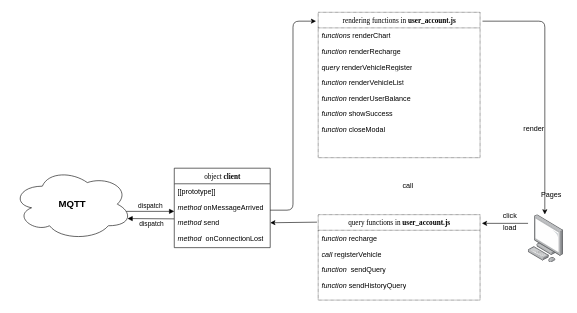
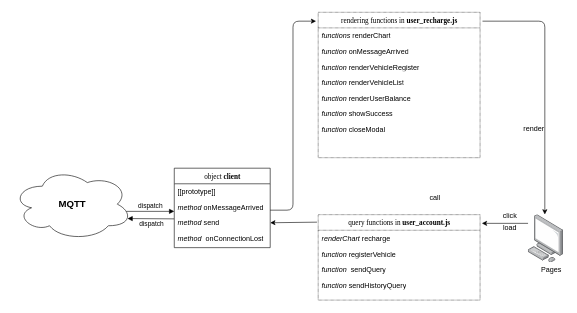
  <mxCell id="0" />
  <mxCell id="1" parent="0" />
  <mxCell id="2" value="&lt;b&gt;&lt;font style=&quot;font-size: 16px&quot;&gt;MQTT&lt;/font&gt;&lt;/b&gt;" style="ellipse;shape=cloud;whiteSpace=wrap;html=1;" vertex="1" parent="1"><mxGeometry x="20" y="280" width="200" height="120" as="geometry" /></mxCell>
  <mxCell id="3" value="dispatch" style="html=1;verticalAlign=bottom;endArrow=block;" edge="1" parent="1"><mxGeometry width="80" relative="1" as="geometry"><mxPoint x="210" y="352" as="sourcePoint" /><mxPoint x="290" y="352" as="targetPoint" /></mxGeometry></mxCell>
  <mxCell id="4" value="dispatch" style="html=1;verticalAlign=bottom;endArrow=block;entryX=0.96;entryY=0.7;entryDx=0;entryDy=0;entryPerimeter=0;" edge="1" parent="1" target="2"><mxGeometry x="-0.023" y="18" width="80" relative="1" as="geometry"><mxPoint x="290" y="364.5" as="sourcePoint" /><mxPoint x="300" y="362" as="targetPoint" /><mxPoint as="offset" /></mxGeometry></mxCell>
  <mxCell id="5" value="" style="points=[];aspect=fixed;html=1;align=center;shadow=0;dashed=0;image;image=img/lib/allied_telesis/computer_and_terminals/Personal_Computer.svg;dashPattern=1 1;" vertex="1" parent="1"><mxGeometry x="880" y="357.5" width="59.03" height="80" as="geometry" /></mxCell>
- <mxCell id="6" value="Pages" style="text;html=1;strokeColor=none;fillColor=none;align=center;verticalAlign=middle;whiteSpace=wrap;rounded=0;dashed=1;dashPattern=1 1;" vertex="1" parent="1"><mxGeometry x="899.03" y="315" width="40" height="20" as="geometry" /></mxCell>
- <mxCell id="7" value="&lt;span style=&quot;font-weight: 400&quot;&gt;rendering functions in&lt;/span&gt; user_account.js" style="swimlane;html=1;fontStyle=1;align=center;verticalAlign=top;childLayout=stackLayout;horizontal=1;startSize=26;horizontalStack=0;resizeParent=1;resizeLast=0;collapsible=1;marginBottom=0;swimlaneFillColor=#ffffff;rounded=0;shadow=0;comic=0;labelBackgroundColor=none;strokeWidth=1;fillColor=none;fontFamily=Verdana;fontSize=12;dashed=1;dashPattern=1 1;" vertex="1" parent="1"><mxGeometry x="530" y="20" width="270" height="242.5" as="geometry" /></mxCell>
+ <mxCell id="6" value="Pages" style="text;html=1;strokeColor=none;fillColor=none;align=center;verticalAlign=middle;whiteSpace=wrap;rounded=0;dashed=1;dashPattern=1 1;" vertex="1" parent="1"><mxGeometry x="899.03" y="440" width="40" height="20" as="geometry" /></mxCell>
+ <mxCell id="7" value="&lt;span style=&quot;font-weight: 400&quot;&gt;rendering functions in&lt;/span&gt; user_recharge.js" style="swimlane;html=1;fontStyle=1;align=center;verticalAlign=top;childLayout=stackLayout;horizontal=1;startSize=26;horizontalStack=0;resizeParent=1;resizeLast=0;collapsible=1;marginBottom=0;swimlaneFillColor=#ffffff;rounded=0;shadow=0;comic=0;labelBackgroundColor=none;strokeWidth=1;fillColor=none;fontFamily=Verdana;fontSize=12;dashed=1;dashPattern=1 1;" vertex="1" parent="1"><mxGeometry x="530" y="20" width="270" height="242.5" as="geometry" /></mxCell>
  <mxCell id="8" value="&lt;i&gt;functions&lt;/i&gt; renderChart" style="text;html=1;strokeColor=none;fillColor=none;align=left;verticalAlign=top;spacingLeft=4;spacingRight=4;whiteSpace=wrap;overflow=hidden;rotatable=0;points=[[0,0.5],[1,0.5]];portConstraint=eastwest;dashed=1;dashPattern=1 1;" vertex="1" parent="7"><mxGeometry y="26" width="270" height="26" as="geometry" /></mxCell>
- <mxCell id="9" value="&lt;i&gt;function&lt;/i&gt; renderRecharge" style="text;html=1;strokeColor=none;fillColor=none;align=left;verticalAlign=top;spacingLeft=4;spacingRight=4;whiteSpace=wrap;overflow=hidden;rotatable=0;points=[[0,0.5],[1,0.5]];portConstraint=eastwest;" vertex="1" parent="7"><mxGeometry y="52" width="270" height="26" as="geometry" /></mxCell>
- <mxCell id="10" value="&lt;i&gt;query &lt;/i&gt;renderVehicleRegister" style="text;html=1;strokeColor=none;fillColor=none;align=left;verticalAlign=top;spacingLeft=4;spacingRight=4;whiteSpace=wrap;overflow=hidden;rotatable=0;points=[[0,0.5],[1,0.5]];portConstraint=eastwest;" vertex="1" parent="7"><mxGeometry y="78" width="270" height="26" as="geometry" /></mxCell>
+ <mxCell id="9" value="&lt;i&gt;function&lt;/i&gt; onMessageArrived" style="text;html=1;strokeColor=none;fillColor=none;align=left;verticalAlign=top;spacingLeft=4;spacingRight=4;whiteSpace=wrap;overflow=hidden;rotatable=0;points=[[0,0.5],[1,0.5]];portConstraint=eastwest;" vertex="1" parent="7"><mxGeometry y="52" width="270" height="26" as="geometry" /></mxCell>
+ <mxCell id="10" value="&lt;i&gt;function &lt;/i&gt;renderVehicleRegister" style="text;html=1;strokeColor=none;fillColor=none;align=left;verticalAlign=top;spacingLeft=4;spacingRight=4;whiteSpace=wrap;overflow=hidden;rotatable=0;points=[[0,0.5],[1,0.5]];portConstraint=eastwest;" vertex="1" parent="7"><mxGeometry y="78" width="270" height="26" as="geometry" /></mxCell>
  <mxCell id="11" value="&lt;i&gt;function &lt;/i&gt;renderVehicleList" style="text;html=1;strokeColor=none;fillColor=none;align=left;verticalAlign=top;spacingLeft=4;spacingRight=4;whiteSpace=wrap;overflow=hidden;rotatable=0;points=[[0,0.5],[1,0.5]];portConstraint=eastwest;" vertex="1" parent="7"><mxGeometry y="104" width="270" height="26" as="geometry" /></mxCell>
  <mxCell id="12" value="&lt;i&gt;function &lt;/i&gt;renderUserBalance" style="text;html=1;strokeColor=none;fillColor=none;align=left;verticalAlign=top;spacingLeft=4;spacingRight=4;whiteSpace=wrap;overflow=hidden;rotatable=0;points=[[0,0.5],[1,0.5]];portConstraint=eastwest;" vertex="1" parent="7"><mxGeometry y="130" width="270" height="26" as="geometry" /></mxCell>
  <mxCell id="13" value="&lt;i&gt;function &lt;/i&gt;showSuccess" style="text;html=1;strokeColor=none;fillColor=none;align=left;verticalAlign=top;spacingLeft=4;spacingRight=4;whiteSpace=wrap;overflow=hidden;rotatable=0;points=[[0,0.5],[1,0.5]];portConstraint=eastwest;" vertex="1" parent="7"><mxGeometry y="156" width="270" height="26" as="geometry" /></mxCell>
  <mxCell id="14" value="&lt;i&gt;function &lt;/i&gt;closeModal" style="text;html=1;strokeColor=none;fillColor=none;align=left;verticalAlign=top;spacingLeft=4;spacingRight=4;whiteSpace=wrap;overflow=hidden;rotatable=0;points=[[0,0.5],[1,0.5]];portConstraint=eastwest;" vertex="1" parent="7"><mxGeometry y="182" width="270" height="26" as="geometry" /></mxCell>
  <mxCell id="15" value="" style="edgeStyle=segmentEdgeStyle;endArrow=classic;html=1;exitX=1.015;exitY=0.061;exitDx=0;exitDy=0;exitPerimeter=0;entryX=0.474;entryY=-0.004;entryDx=0;entryDy=0;entryPerimeter=0;" edge="1" parent="1" source="7" target="5"><mxGeometry width="50" height="50" relative="1" as="geometry"><mxPoint x="440" y="500" as="sourcePoint" /><mxPoint x="490" y="450" as="targetPoint" /></mxGeometry></mxCell>
  <mxCell id="16" value="&lt;span style=&quot;font-weight: 400&quot;&gt;query functions in&lt;/span&gt; user_account.js" style="swimlane;html=1;fontStyle=1;align=center;verticalAlign=top;childLayout=stackLayout;horizontal=1;startSize=26;horizontalStack=0;resizeParent=1;resizeLast=0;collapsible=1;marginBottom=0;swimlaneFillColor=#ffffff;rounded=0;shadow=0;comic=0;labelBackgroundColor=none;strokeWidth=1;fillColor=none;fontFamily=Verdana;fontSize=12;dashed=1;dashPattern=1 1;" vertex="1" parent="1"><mxGeometry x="530" y="357.5" width="270" height="142.5" as="geometry" /></mxCell>
- <mxCell id="17" value="&lt;i&gt;function&lt;/i&gt; recharge" style="text;html=1;strokeColor=none;fillColor=none;align=left;verticalAlign=top;spacingLeft=4;spacingRight=4;whiteSpace=wrap;overflow=hidden;rotatable=0;points=[[0,0.5],[1,0.5]];portConstraint=eastwest;dashed=1;dashPattern=1 1;" vertex="1" parent="16"><mxGeometry y="26" width="270" height="26" as="geometry" /></mxCell>
- <mxCell id="18" value="&lt;i&gt;call&lt;/i&gt;&amp;nbsp;registerVehicle" style="text;html=1;strokeColor=none;fillColor=none;align=left;verticalAlign=top;spacingLeft=4;spacingRight=4;whiteSpace=wrap;overflow=hidden;rotatable=0;points=[[0,0.5],[1,0.5]];portConstraint=eastwest;" vertex="1" parent="16"><mxGeometry y="52" width="270" height="26" as="geometry" /></mxCell>
+ <mxCell id="17" value="&lt;i&gt;renderChart&lt;/i&gt; recharge" style="text;html=1;strokeColor=none;fillColor=none;align=left;verticalAlign=top;spacingLeft=4;spacingRight=4;whiteSpace=wrap;overflow=hidden;rotatable=0;points=[[0,0.5],[1,0.5]];portConstraint=eastwest;dashed=1;dashPattern=1 1;" vertex="1" parent="16"><mxGeometry y="26" width="270" height="26" as="geometry" /></mxCell>
+ <mxCell id="18" value="&lt;i&gt;function&lt;/i&gt;&amp;nbsp;registerVehicle" style="text;html=1;strokeColor=none;fillColor=none;align=left;verticalAlign=top;spacingLeft=4;spacingRight=4;whiteSpace=wrap;overflow=hidden;rotatable=0;points=[[0,0.5],[1,0.5]];portConstraint=eastwest;" vertex="1" parent="16"><mxGeometry y="52" width="270" height="26" as="geometry" /></mxCell>
  <mxCell id="19" value="&lt;i&gt;function&amp;nbsp; &lt;/i&gt;sendQuery" style="text;html=1;strokeColor=none;fillColor=none;align=left;verticalAlign=top;spacingLeft=4;spacingRight=4;whiteSpace=wrap;overflow=hidden;rotatable=0;points=[[0,0.5],[1,0.5]];portConstraint=eastwest;" vertex="1" parent="16"><mxGeometry y="78" width="270" height="26" as="geometry" /></mxCell>
  <mxCell id="20" value="&lt;i&gt;function &lt;/i&gt;sendHistoryQuery" style="text;html=1;strokeColor=none;fillColor=none;align=left;verticalAlign=top;spacingLeft=4;spacingRight=4;whiteSpace=wrap;overflow=hidden;rotatable=0;points=[[0,0.5],[1,0.5]];portConstraint=eastwest;" vertex="1" parent="16"><mxGeometry y="104" width="270" height="26" as="geometry" /></mxCell>
  <mxCell id="21" value="" style="endArrow=classic;html=1;entryX=1;entryY=0.5;entryDx=0;entryDy=0;" edge="1" parent="1" target="29"><mxGeometry width="50" height="50" relative="1" as="geometry"><mxPoint x="528" y="370" as="sourcePoint" /><mxPoint x="528" y="370" as="targetPoint" /></mxGeometry></mxCell>
  <mxCell id="22" value="" style="endArrow=classic;html=1;" edge="1" parent="1"><mxGeometry width="50" height="50" relative="1" as="geometry"><mxPoint x="880" y="372" as="sourcePoint" /><mxPoint x="803" y="372" as="targetPoint" /></mxGeometry></mxCell>
  <mxCell id="23" value="click" style="text;html=1;strokeColor=none;fillColor=none;align=center;verticalAlign=middle;whiteSpace=wrap;rounded=0;dashed=1;dashPattern=1 1;" vertex="1" parent="1"><mxGeometry x="830" y="350" width="40" height="20" as="geometry" /></mxCell>
- <mxCell id="24" value="call" style="text;html=1;strokeColor=none;fillColor=none;align=center;verticalAlign=middle;whiteSpace=wrap;rounded=0;dashed=1;dashPattern=1 1;" vertex="1" parent="1"><mxGeometry x="660" y="300" width="40" height="20" as="geometry" /></mxCell>
+ <mxCell id="24" value="call" style="text;html=1;strokeColor=none;fillColor=none;align=center;verticalAlign=middle;whiteSpace=wrap;rounded=0;dashed=1;dashPattern=1 1;" vertex="1" parent="1"><mxGeometry x="705" y="320" width="40" height="20" as="geometry" /></mxCell>
  <mxCell id="25" value="render" style="text;html=1;strokeColor=none;fillColor=none;align=center;verticalAlign=middle;whiteSpace=wrap;rounded=0;dashed=1;dashPattern=1 1;" vertex="1" parent="1"><mxGeometry x="870" y="210" width="40" height="10" as="geometry" /></mxCell>
  <mxCell id="26" value="&lt;span style=&quot;font-weight: normal&quot;&gt;object&lt;/span&gt; client" style="swimlane;html=1;fontStyle=1;align=center;verticalAlign=top;childLayout=stackLayout;horizontal=1;startSize=26;horizontalStack=0;resizeParent=1;resizeLast=0;collapsible=1;marginBottom=0;swimlaneFillColor=#ffffff;rounded=0;shadow=0;comic=0;labelBackgroundColor=none;strokeWidth=1;fillColor=none;fontFamily=Verdana;fontSize=12" parent="1" vertex="1"><mxGeometry x="290" y="280" width="160" height="132.5" as="geometry" /></mxCell>
  <mxCell id="27" value="[[prototype]]" style="text;html=1;strokeColor=none;fillColor=none;align=left;verticalAlign=top;spacingLeft=4;spacingRight=4;whiteSpace=wrap;overflow=hidden;rotatable=0;points=[[0,0.5],[1,0.5]];portConstraint=eastwest;" parent="26" vertex="1"><mxGeometry y="26" width="160" height="26" as="geometry" /></mxCell>
  <mxCell id="28" value="&lt;i&gt;method&lt;/i&gt; onMessageArrived" style="text;html=1;strokeColor=none;fillColor=none;align=left;verticalAlign=top;spacingLeft=4;spacingRight=4;whiteSpace=wrap;overflow=hidden;rotatable=0;points=[[0,0.5],[1,0.5]];portConstraint=eastwest;" vertex="1" parent="26"><mxGeometry y="52" width="160" height="26" as="geometry" /></mxCell>
  <mxCell id="29" value="&lt;i&gt;method&lt;/i&gt;&amp;nbsp;send" style="text;html=1;strokeColor=none;fillColor=none;align=left;verticalAlign=top;spacingLeft=4;spacingRight=4;whiteSpace=wrap;overflow=hidden;rotatable=0;points=[[0,0.5],[1,0.5]];portConstraint=eastwest;" vertex="1" parent="26"><mxGeometry y="78" width="160" height="26" as="geometry" /></mxCell>
  <mxCell id="30" value="&lt;i&gt;method&amp;nbsp; &lt;/i&gt;onConnectionLost" style="text;html=1;strokeColor=none;fillColor=none;align=left;verticalAlign=top;spacingLeft=4;spacingRight=4;whiteSpace=wrap;overflow=hidden;rotatable=0;points=[[0,0.5],[1,0.5]];portConstraint=eastwest;" vertex="1" parent="26"><mxGeometry y="104" width="160" height="25" as="geometry" /></mxCell>
  <mxCell id="31" value="load" style="text;html=1;strokeColor=none;fillColor=none;align=center;verticalAlign=middle;whiteSpace=wrap;rounded=0;dashed=1;dashPattern=1 1;" vertex="1" parent="1"><mxGeometry x="830" y="370" width="40" height="20" as="geometry" /></mxCell>
  <mxCell id="32" value="" style="edgeStyle=elbowEdgeStyle;elbow=horizontal;endArrow=classic;html=1;entryX=-0.013;entryY=0.061;entryDx=0;entryDy=0;entryPerimeter=0;" edge="1" parent="1" target="7"><mxGeometry width="50" height="50" relative="1" as="geometry"><mxPoint x="450" y="350" as="sourcePoint" /><mxPoint x="500" y="300" as="targetPoint" /></mxGeometry></mxCell>
